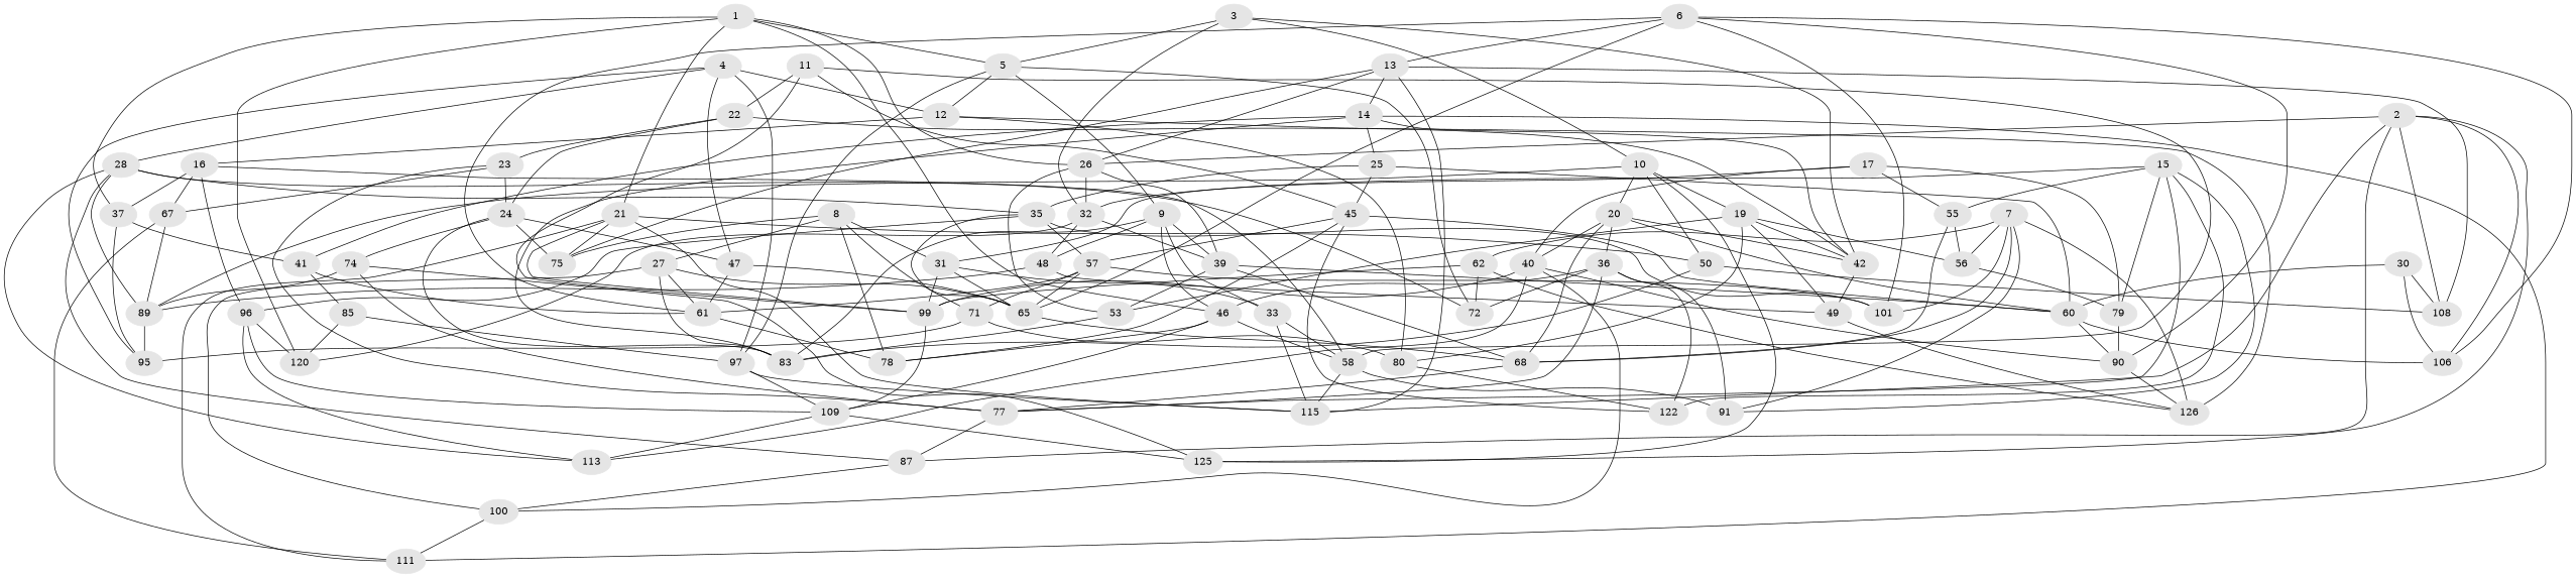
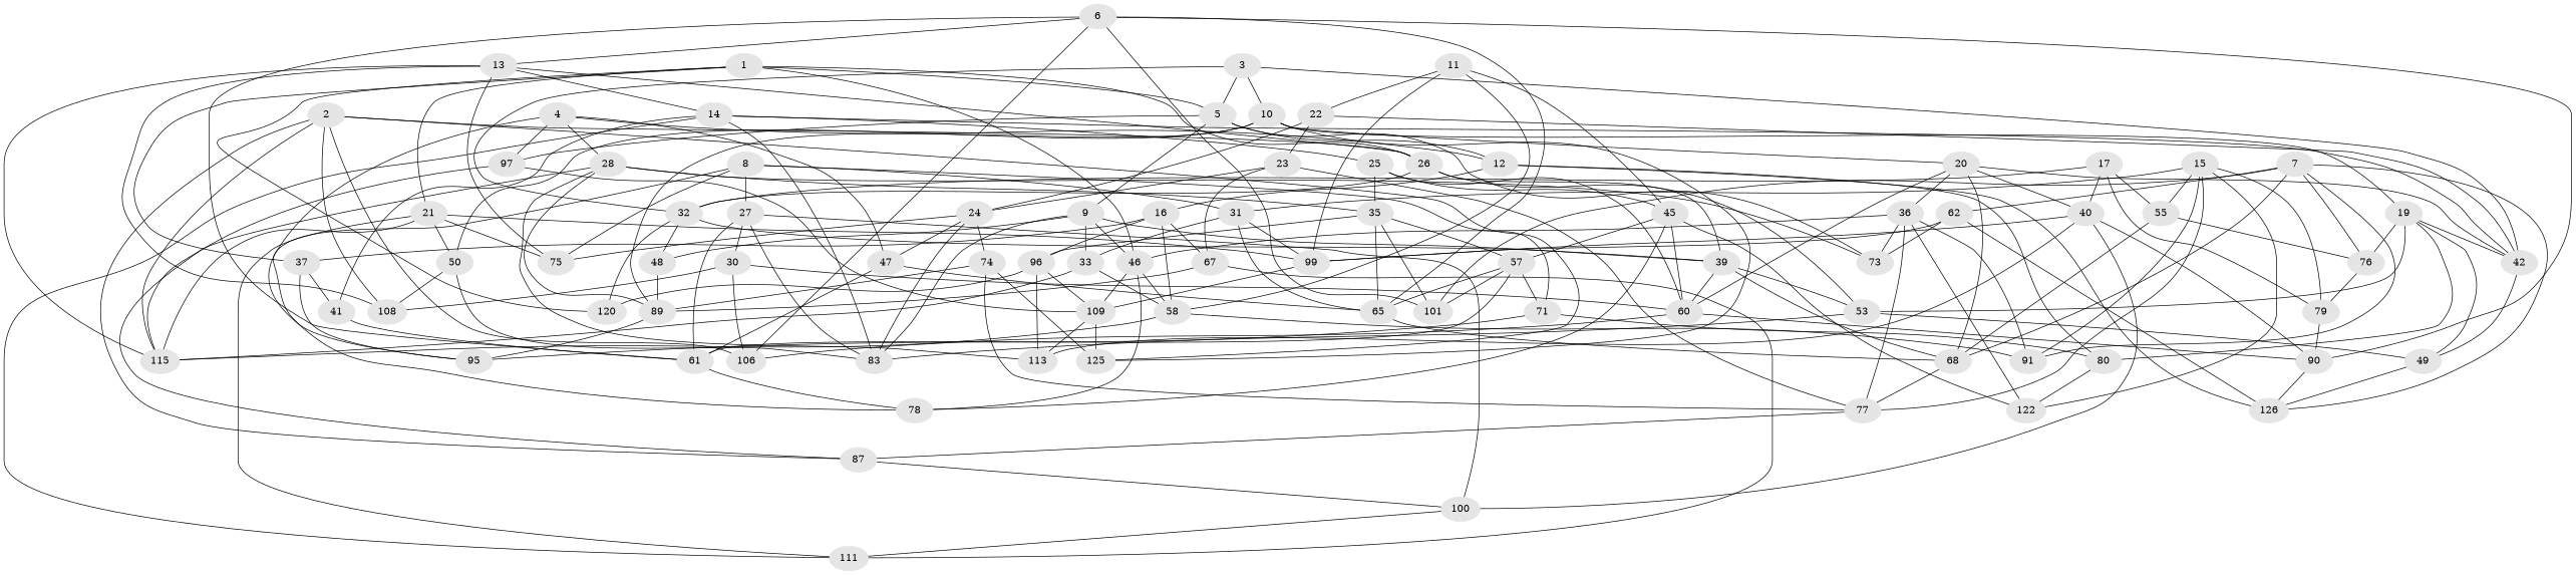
  graph {
    node [color=gray90 style=filled]
    1 [super="+18"]
    5 [super="+66"]
    21 [super="+104"]
    26 [super="+43"]
    37
    46 [super="+84"]
    120
    12 [super="+52"]
    97 [super="+116"]
    9 [super="+93"]
-   73 [label=72]
+   73
    115 [super="+127"]
    75
    50
    99 [super="+123"]
    111
    32 [super="+38"]
    39 [super="+92"]
    53
    95
    41
    78
    58 [super="+63"]
    109 [super="+118"]
    2 [super="+103"]
    87
    106
    108
    125
    100
    3
    10 [super="+129"]
    42 [super="+130"]
    19 [super="+34"]
    20 [super="+88"]
    89 [super="+114"]
    48
    49
    4 [super="+64"]
    28 [super="+81"]
    47
    126 [super="+128"]
    16 [super="+76"]
    80
    35 [super="+54"]
    113
    61 [super="+69"]
    65 [super="+121"]
    33
    83 [super="+105"]
    6 [super="+119"]
    13 [super="+94"]
    90 [super="+110"]
    101
    14 [super="+44"]
    68 [super="+82"]
    7 [super="+51"]
-   56
+   56 [label=76]
    62
    91
    79
    77 [super="+86"]
    8 [super="+29"]
    27 [super="+131"]
    31 [super="+117"]
    71
    30
    60 [super="+70"]
    40 [super="+107"]
    36 [super="+102"]
    11
    22
    45 [super="+59"]
    23
    24 [super="+72"]
    122
    57 [super="+124"]
    67
    96 [super="+112"]
    25
-   85
    15 [super="+98"]
    55
    17
    74
    1 -- 5
    1 -- 21
    1 -- 26
    1 -- 37
    1 -- 46
    1 -- 120
    5 -- 12
    5 -- 97
    5 -- 9
    5 -- 73
    21 -- 115
    21 -- 75
    21 -- 50
    21 -- 99
    21 -- 111
    26 -- 32
    26 -- 39
    26 -- 53
    37 -- 95
    37 -- 41
    46 -- 78
    46 -- 58
    46 -- 109
    12 -- 126 [weight=2]
    12 -- 16
    12 -- 80
    97 -- 115
    97 -- 109
    9 -- 46
    9 -- 39
    9 -- 48
    9 -- 33
    9 -- 83
    50 -- 108
    50 -- 83
    99 -- 109
    32 -- 120
    32 -- 39
    32 -- 48
    39 -- 53
    39 -- 68
    39 -- 60
    53 -- 83
    41 -- 61
-   41 -- 85
    58 -- 115
    58 -- 91
    109 -- 125
    109 -- 113
    2 -- 26
    2 -- 115
    2 -- 87
    2 -- 106
    2 -- 108
    2 -- 125
    87 -- 100
    100 -- 111
    3 -- 5
    3 -- 32
    3 -- 10
    3 -- 42
    10 -- 50
    10 -- 125
    10 -- 19
    10 -- 20
    10 -- 89
    42 -- 49
    19 -- 53
    19 -- 42
    19 -- 49
    19 -- 80
    19 -- 56
    20 -- 42
    20 -- 68
    20 -- 60
    20 -- 40
    20 -- 36
    89 -- 95
    48 -- 89
-   48 -- 49
+   53 -- 49
    49 -- 126
    4 -- 12
    4 -- 97 [weight=2]
    4 -- 95
    4 -- 28
    4 -- 47
    28 -- 73
    28 -- 87
    28 -- 89
    28 -- 35
    28 -- 113
    47 -- 61
    47 -- 65
    16 -- 37
    16 -- 58
    16 -- 67
    16 -- 96 [weight=2]
    80 -- 122
    35 -- 65
    35 -- 101
    35 -- 57
    35 -- 96
    61 -- 78
    65 -- 68
    33 -- 115
    33 -- 58
    6 -- 106
    6 -- 61
    6 -- 65
    6 -- 13
    6 -- 90
    6 -- 101
    13 -- 26
    13 -- 115
    13 -- 75
    13 -- 108
    13 -- 14
    90 -- 126
    14 -- 111
    14 -- 41
    14 -- 42
    14 -- 83
    14 -- 25
    68 -- 77
    7 -- 126
    7 -- 101
    7 -- 68
    7 -- 56
    7 -- 62
    7 -- 91
    56 -- 79
    62 -- 73
    62 -- 99
    62 -- 126
    79 -- 90
    77 -- 87
    8 -- 75
    8 -- 78
    8 -- 27 [weight=2]
    8 -- 31
    8 -- 71
    27 -- 100
    27 -- 61
    27 -- 83
-   27 -- 65
+   27 -- 30
    31 -- 99
    31 -- 65
    31 -- 33
    71 -- 95
    71 -- 80
    30 -- 106
    30 -- 108
    30 -- 60
    60 -- 106
    60 -- 90
    40 -- 99
    40 -- 100
    40 -- 113
    40 -- 90
    36 -- 46
    36 -- 73
    36 -- 91
    36 -- 77
    36 -- 122
    11 -- 99
    11 -- 58
    11 -- 22
    11 -- 45
    22 -- 42
    22 -- 23
    22 -- 24
    45 -- 78
    45 -- 60
    45 -- 122
    45 -- 57
    23 -- 77
    23 -- 24
    23 -- 67
    24 -- 75
    24 -- 47
    24 -- 83
    24 -- 74
    57 -- 61
    57 -- 65
    57 -- 101
    57 -- 71
    67 -- 111
    67 -- 89
    96 -- 120
    96 -- 109
    96 -- 113
    25 -- 35
    25 -- 60
    25 -- 45
-   85 -- 120
-   85 -- 97
    15 -- 91
    15 -- 79
    15 -- 77
    15 -- 31
    15 -- 122
    15 -- 55
    55 -- 68
    55 -- 56
    17 -- 32
    17 -- 79
    17 -- 40
    17 -- 55
    74 -- 125
    74 -- 89
    74 -- 77
  }
